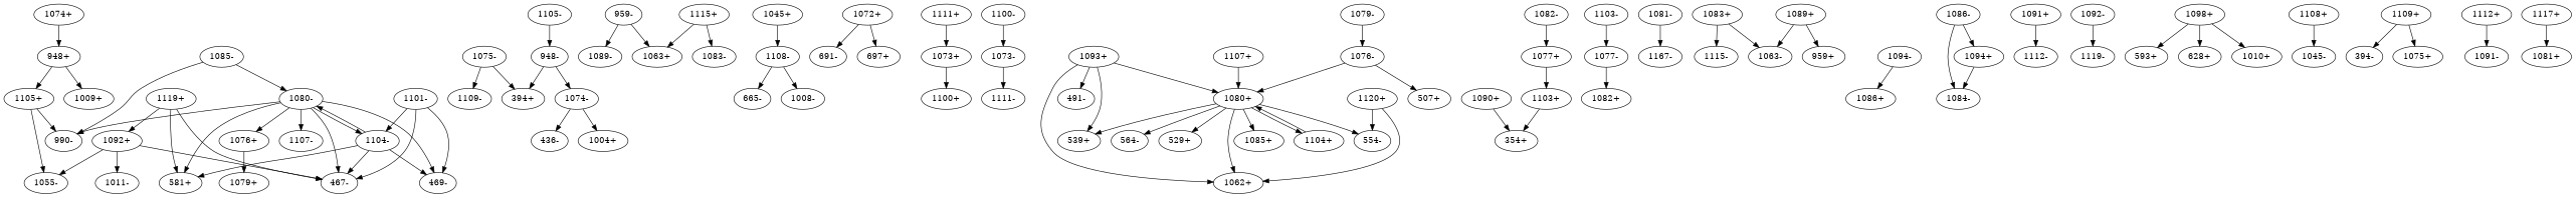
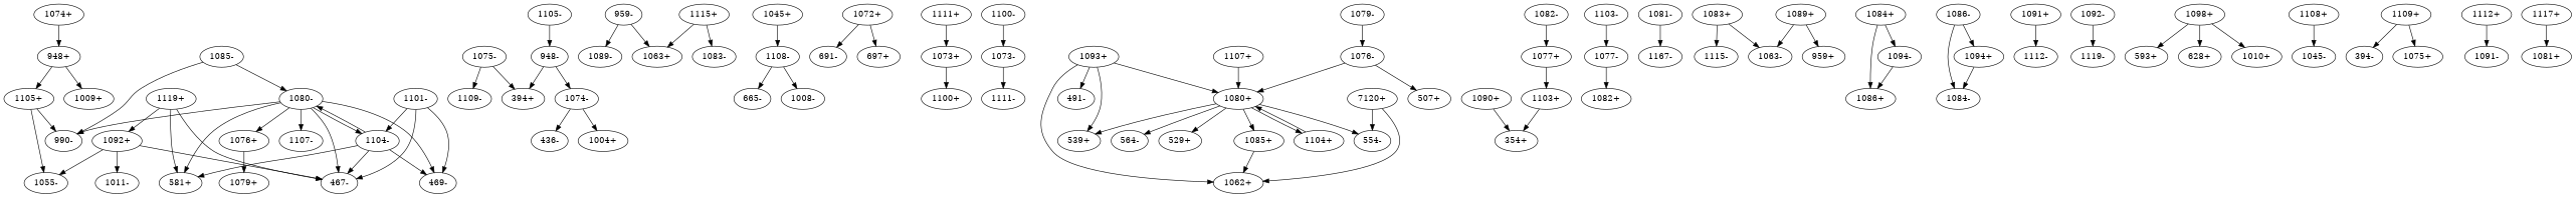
  digraph {
    k=96
    n=10
    s=1000
    edge [d=-92 e=40.6 n=10]
    "948+"
    "1105+"
    "1009+"
    "990-"
    "1055-"
    "948-"
    "394+"
    "1074-"
    "436-"
    "1004+"
    "959-"
    "1063+"
    "1089-"
    "1045+"
    "1108-"
    "665-"
    "1008-"
    "1072+"
    "691-"
    "697+"
    "1073+"
    "1100+"
    "1073-"
    "1111-"
    "1074+"
    "1075-"
    "1109-"
    "1076+"
    "1079+"
    "1076-"
    "507+"
    "1080+"
    "529+"
    "539+"
    "554-"
    "1062+"
    "1085+"
    "1104+"
    "564-"
    "1077+"
    "1103+"
    "354+"
    "1077-"
    "1082+"
    "1079-"
    "1080-"
    "467-"
    "469-"
    "581+"
    "1104-"
    "1107-"
    n52 [label="1167-"]
    "1081-"
    "1082-"
    "1083+"
    "1063-"
    "1115-"
+   "1084+"
    "1086+"
    "1094-"
    "1085-"
    "1086-"
    "1084-"
    "1094+"
    "1089+"
    "959+"
    "1090+"
    "1091+"
    "1112-"
    "1092+"
    "1011-"
    "1092-"
    "1119-"
    "1093+"
    "491-"
    "1098+"
    "593+"
    "628+"
    "1010+"
    "1100-"
    "1101-"
    "1103-"
    "1105-"
    "1107+"
    "1108+"
    "1045-"
    "1109+"
    "394-"
    "1075+"
    "1111+"
    "1112+"
    "1091-"
    "1115+"
    "1083-"
    "1117+"
    "1081+"
    "1119+"
-   "1120+"
+   "1120+" [label="7120+"]
    "948+" -> "1105+" [d=-107 e=33.2 n=15]
    "948+" -> "1009+" [d=-131 e=25.2 n=26]
    "1105+" -> "990-" [d=-130 e=19.0 n=46]
    "1105+" -> "1055-" [d=-52 e=37.1 n=12]
    "948-" -> "394+" [d=-136 e=20.3 n=40]
    "948-" -> "1074-" [d=-137 e=31.2 n=17]
    "1074-" -> "436-" [d=-80 e=29.5 n=19]
    "1074-" -> "1004+" [d=-119 e=20.1 n=41]
    "959-" -> "1063+" [d=-173 e=20.3 n=40]
    "959-" -> "1089-"
    "1045+" -> "1108-" [d=-133 e=21.4 n=36]
    "1108-" -> "665-" [d=-117 e=23.1 n=31]
    "1108-" -> "1008-" [d=-62 e=35.7 n=13]
    "1072+" -> "691-" [d=-151 e=29.5 n=19]
    "1072+" -> "697+" [d=-9]
    "1073+" -> "1100+" [d=-191 e=28.7 n=20]
    "1073-" -> "1111-" [d=-178 e=17.0 n=57]
    "1074+" -> "948+" [d=-137 e=31.2 n=17]
    "1075-" -> "394+" [d=-153 e=23.5 n=30]
    "1075-" -> "1109-" [d=-93 e=34.4 n=14]
    "1076+" -> "1079+" [d=-538 e=31.2 n=17]
    "1076-" -> "507+" [d=-152 e=21.1 n=37]
    "1076-" -> "1080+" [d=-90860 e=38.8 n=11]
    "1080+" -> "529+" [d=-43 e=30.3 n=18]
    "1080+" -> "539+" [d=-9 e=30.3 n=18]
    "1080+" -> "554-" [d=-130 e=37.1 n=12]
-   "1080+" -> "1062+" [d=-22 e=24.7 n=27]
+   "1085+" -> "1062+" [d=-22 e=24.7 n=27]
    "1080+" -> "1085+" [d=-90741 e=18.6 n=48]
    "1080+" -> "1104+" [d=-90784 e=28.7 n=20]
    "1080+" -> "564-" [e=35.7 n=13]
    "1104+" -> "1080+" [d=-149725 e=23.5 n=30]
    "1077+" -> "1103+" [d=-140 e=17.2 n=56]
    "1103+" -> "354+" [d=-94 e=30.3 n=18]
    "1077-" -> "1082+" [d=-164 e=20.3 n=40]
    "1079-" -> "1076-" [d=-538 e=31.2 n=17]
    "1080-" -> "990-" [d=-93 e=28.0 n=21]
    "1080-" -> "1076+" [d=-90860 e=38.8 n=11]
    "1080-" -> "467-" [d=19 e=35.7 n=13]
    "1080-" -> "469-" [d=-40 e=32.1 n=16]
    "1080-" -> "581+" [d=-44 e=32.1 n=16]
    "1080-" -> "1104-" [d=-149725 e=23.5 n=30]
    "1080-" -> "1107-" [d=-90790 e=32.1 n=16]
    "1104-" -> "1080-" [d=-90784 e=28.7 n=20]
    "1104-" -> "467-" [d=12 e=34.4 n=14]
    "1104-" -> "469-" [d=-32 e=32.1 n=16]
    "1104-" -> "581+" [d=-17 e=21.7 n=35]
    "1081-" -> n52 [d=-212 e=23.5 n=30]
    "1082-" -> "1077+" [d=-164 e=20.3 n=40]
    "1083+" -> "1063-" [d=-126 e=20.6 n=39]
    "1083+" -> "1115-" [d=-101]
+   "1084+" -> "1086+" [d=-125 e=21.7 n=35]
+   "1084+" -> "1094-" [d=-45289 e=25.7 n=25]
    "1094-" -> "1086+" [d=-39663 e=22.7 n=32]
    "1085-" -> "990-" [d=-84 e=30.3 n=18]
    "1085-" -> "1080-" [d=-90741 e=18.6 n=48]
    "1086-" -> "1084-" [d=-125 e=21.7 n=35]
    "1086-" -> "1094+" [d=-39663 e=22.7 n=32]
    "1094+" -> "1084-" [d=-45289 e=25.7 n=25]
    "1089+" -> "1063-" [d=-120 e=19.6 n=43]
    "1089+" -> "959+"
    "1090+" -> "354+" [d=-124 e=19.8 n=42]
    "1091+" -> "1112-" [d=-158 e=30.3 n=18]
    "1092+" -> "1055-" [d=-100 e=28.7 n=20]
    "1092+" -> "467-" [d=-139 e=38.8 n=11]
    "1092+" -> "1011-" [d=-80 e=22.0 n=34]
    "1092-" -> "1119-" [d=-223306 e=35.7 n=13]
    "1093+" -> "1080+" [d=-90772 e=38.8 n=11]
    "1093+" -> "539+" [d=-36 e=32.1 n=16]
    "1093+" -> "1062+" [d=-53 e=34.4 n=14]
    "1093+" -> "491-" [d=2]
    "1098+" -> "593+" [d=-69 e=31.2 n=17]
    "1098+" -> "628+" [d=-31 e=34.4 n=14]
    "1098+" -> "1010+" [d=-59 e=34.4 n=14]
    "1100-" -> "1073-" [d=-191 e=28.7 n=20]
    "1101-" -> "467-" [d=-81 e=33.2 n=15]
    "1101-" -> "469-" [d=-88]
    "1101-" -> "1104-" [d=-23 e=33.2 n=15]
    "1103-" -> "1077-" [d=-140 e=17.2 n=56]
    "1105-" -> "948-" [d=-107 e=33.2 n=15]
    "1107+" -> "1080+" [d=-90790 e=32.1 n=16]
    "1108+" -> "1045-" [d=-133 e=21.4 n=36]
    "1109+" -> "394-" [d=-103 e=24.3 n=28]
    "1109+" -> "1075+" [d=-93 e=34.4 n=14]
    "1111+" -> "1073+" [d=-178 e=17.0 n=57]
    "1112+" -> "1091-" [d=-158 e=30.3 n=18]
    "1115+" -> "1063+" [d=-158 e=18.4 n=49]
    "1115+" -> "1083-" [d=-101]
    "1117+" -> "1081+" [d=-212 e=23.5 n=30]
    "1119+" -> "467-" [d=-88]
    "1119+" -> "581+" [d=-45]
    "1119+" -> "1092+" [d=-223306 e=35.7 n=13]
    "1120+" -> "554-" [d=-142 e=23.5 n=30]
    "1120+" -> "1062+" [d=-73]
  }
